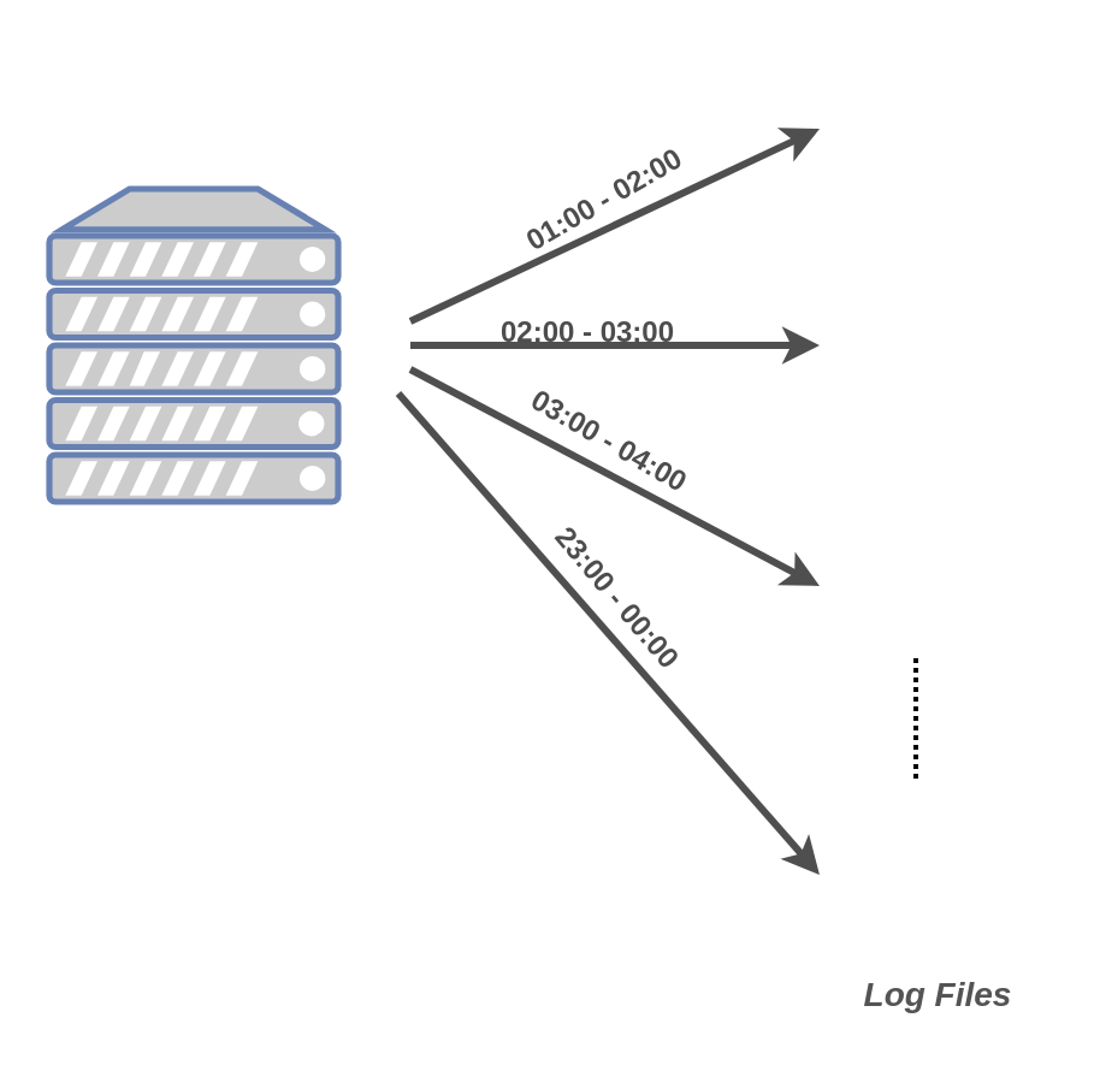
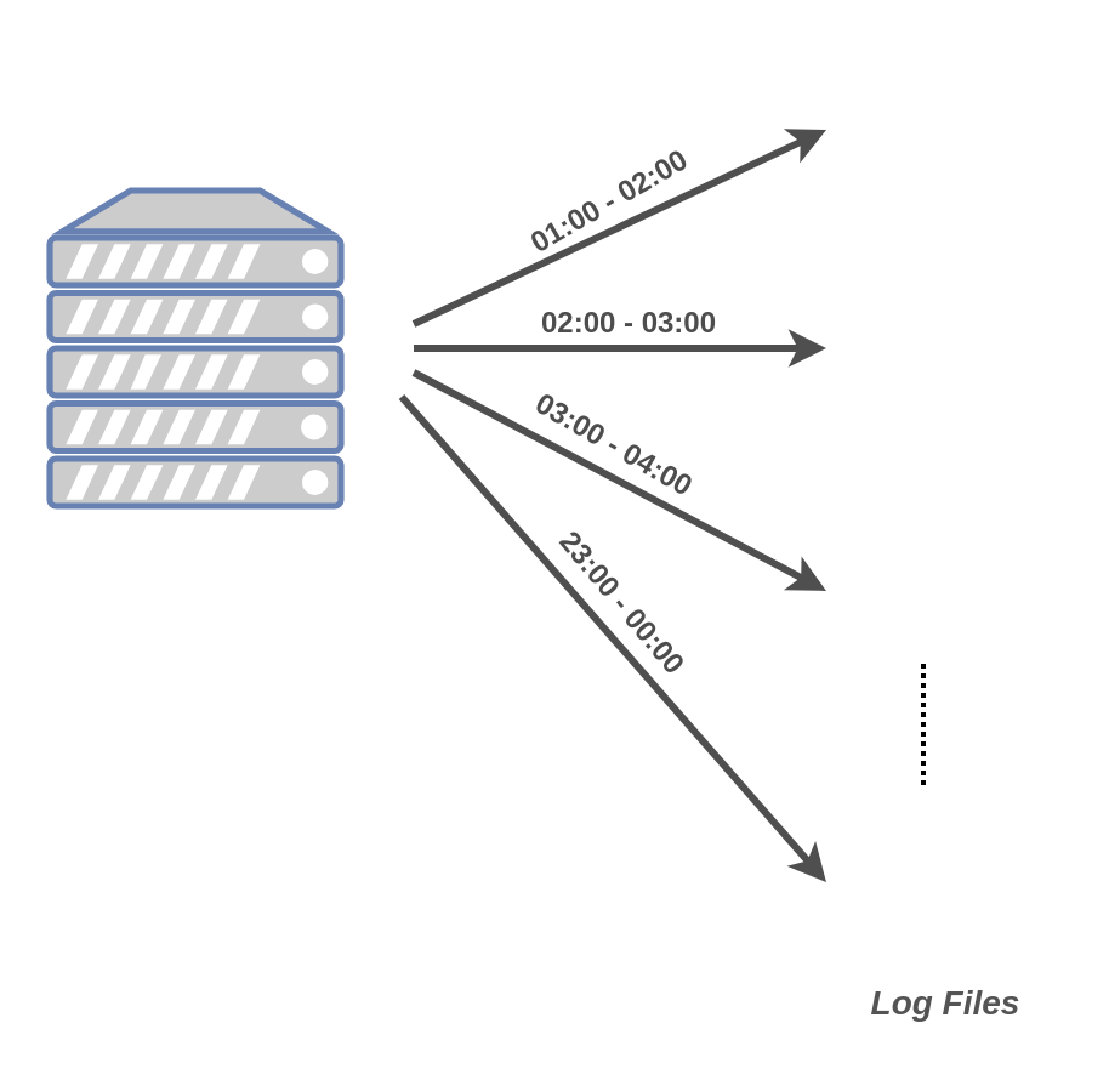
  <mxCell id="0" />
  <mxCell id="1" parent="0" />
  <mxCell id="2" value="" style="fontColor=#0066CC;verticalAlign=top;verticalLabelPosition=bottom;labelPosition=center;align=center;html=1;outlineConnect=0;fillColor=#CCCCCC;strokeColor=#6881B3;gradientDirection=north;strokeWidth=2;shape=mxgraph.networks.server;" vertex="1" parent="1"><mxGeometry x="20" y="78" width="120" height="130" as="geometry" /></mxCell>
  <mxCell id="3" value="" style="endArrow=classic;html=1;strokeWidth=3;strokeColor=#4F4F4F;" edge="1" parent="1"><mxGeometry width="50" height="50" relative="1" as="geometry"><mxPoint x="170" y="143" as="sourcePoint" /><mxPoint x="340" y="143" as="targetPoint" /></mxGeometry></mxCell>
  <mxCell id="4" value="" style="shape=image;html=1;verticalAlign=top;verticalLabelPosition=bottom;labelBackgroundColor=#ffffff;imageAspect=0;aspect=fixed;image=https://cdn3.iconfinder.com/data/icons/document-file-formats-2/512/9-128.png;sketch=0;" vertex="1" parent="1"><mxGeometry x="350" y="20" width="58" height="58" as="geometry" /></mxCell>
  <mxCell id="5" value="" style="shape=image;html=1;verticalAlign=top;verticalLabelPosition=bottom;labelBackgroundColor=#ffffff;imageAspect=0;aspect=fixed;image=https://cdn3.iconfinder.com/data/icons/document-file-formats-2/512/9-128.png;sketch=0;" vertex="1" parent="1"><mxGeometry x="350" y="114" width="58" height="58" as="geometry" /></mxCell>
  <mxCell id="6" value="" style="shape=image;html=1;verticalAlign=top;verticalLabelPosition=bottom;labelBackgroundColor=#ffffff;imageAspect=0;aspect=fixed;image=https://cdn3.iconfinder.com/data/icons/document-file-formats-2/512/9-128.png;sketch=0;" vertex="1" parent="1"><mxGeometry x="350" y="208" width="58" height="58" as="geometry" /></mxCell>
  <mxCell id="7" value="" style="endArrow=classic;html=1;strokeWidth=3;strokeColor=#4F4F4F;" edge="1" parent="1"><mxGeometry width="50" height="50" relative="1" as="geometry"><mxPoint x="170" y="133" as="sourcePoint" /><mxPoint x="340" y="53" as="targetPoint" /></mxGeometry></mxCell>
  <mxCell id="8" value="" style="endArrow=classic;html=1;strokeWidth=3;strokeColor=#4F4F4F;" edge="1" parent="1"><mxGeometry width="50" height="50" relative="1" as="geometry"><mxPoint x="170" y="153" as="sourcePoint" /><mxPoint x="340" y="243" as="targetPoint" /></mxGeometry></mxCell>
  <mxCell id="9" value="" style="endArrow=none;dashed=1;html=1;strokeWidth=2;dashPattern=1 1;" edge="1" parent="1"><mxGeometry width="50" height="50" relative="1" as="geometry"><mxPoint x="380" y="323" as="sourcePoint" /><mxPoint x="380" y="273" as="targetPoint" /></mxGeometry></mxCell>
  <mxCell id="10" value="" style="shape=image;html=1;verticalAlign=top;verticalLabelPosition=bottom;labelBackgroundColor=#ffffff;imageAspect=0;aspect=fixed;image=https://cdn3.iconfinder.com/data/icons/document-file-formats-2/512/9-128.png;sketch=0;" vertex="1" parent="1"><mxGeometry x="350" y="333" width="58" height="58" as="geometry" /></mxCell>
  <mxCell id="11" value="" style="endArrow=classic;html=1;strokeWidth=3;strokeColor=#4F4F4F;" edge="1" parent="1"><mxGeometry width="50" height="50" relative="1" as="geometry"><mxPoint x="165" y="163" as="sourcePoint" /><mxPoint x="340" y="363" as="targetPoint" /></mxGeometry></mxCell>
  <mxCell id="12" value="&lt;b&gt;&lt;font color=&quot;#4d4d4d&quot;&gt;01:00 - 02:00&lt;/font&gt;&lt;/b&gt;" style="text;html=1;strokeColor=none;fillColor=none;align=center;verticalAlign=middle;whiteSpace=wrap;rounded=0;sketch=0;rotation=-30;" vertex="1" parent="1"><mxGeometry x="210.8" y="72.97" width="79.88" height="20" as="geometry" /></mxCell>
- <mxCell id="13" value="&lt;b&gt;&lt;font color=&quot;#4d4d4d&quot;&gt;02:00 - 03:00&lt;/font&gt;&lt;/b&gt;" style="text;html=1;strokeColor=none;fillColor=none;align=center;verticalAlign=middle;whiteSpace=wrap;rounded=0;sketch=0;" vertex="1" parent="1"><mxGeometry x="205" y="128" width="78" height="20" as="geometry" /></mxCell>
+ <mxCell id="13" value="&lt;b&gt;&lt;font color=&quot;#4d4d4d&quot;&gt;02:00 - 03:00&lt;/font&gt;&lt;/b&gt;" style="text;html=1;strokeColor=none;fillColor=none;align=center;verticalAlign=middle;whiteSpace=wrap;rounded=0;sketch=0;" vertex="1" parent="1"><mxGeometry x="220" y="123" width="78" height="20" as="geometry" /></mxCell>
  <mxCell id="14" value="&lt;b&gt;&lt;font color=&quot;#4d4d4d&quot;&gt;03:00 - 04:00&lt;/font&gt;&lt;/b&gt;" style="text;html=1;strokeColor=none;fillColor=none;align=center;verticalAlign=middle;whiteSpace=wrap;rounded=0;sketch=0;rotation=30;" vertex="1" parent="1"><mxGeometry x="212.68" y="173" width="80" height="20" as="geometry" /></mxCell>
  <mxCell id="15" value="&lt;b&gt;&lt;font color=&quot;#4d4d4d&quot;&gt;23:00 - 00:00&lt;/font&gt;&lt;/b&gt;" style="text;html=1;strokeColor=none;fillColor=none;align=center;verticalAlign=middle;whiteSpace=wrap;rounded=0;sketch=0;rotation=50;" vertex="1" parent="1"><mxGeometry x="216.79" y="238.45" width="78" height="20" as="geometry" /></mxCell>
  <mxCell id="16" value="&lt;font color=&quot;#545454&quot; size=&quot;1&quot;&gt;&lt;b&gt;&lt;i style=&quot;font-size: 14px&quot;&gt;Log Files&lt;/i&gt;&lt;/b&gt;&lt;/font&gt;" style="text;html=1;strokeColor=none;fillColor=none;align=center;verticalAlign=middle;whiteSpace=wrap;rounded=0;sketch=0;" vertex="1" parent="1"><mxGeometry x="343.5" y="403" width="91" height="20" as="geometry" /></mxCell>
